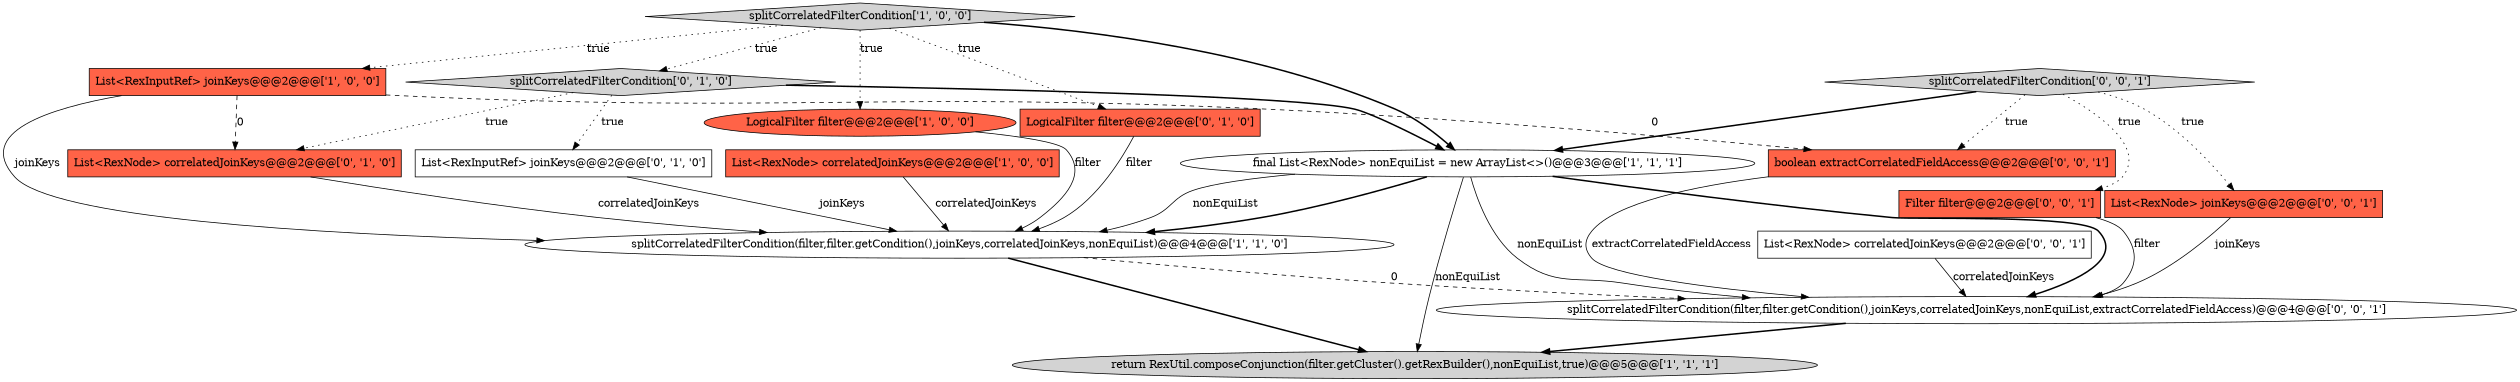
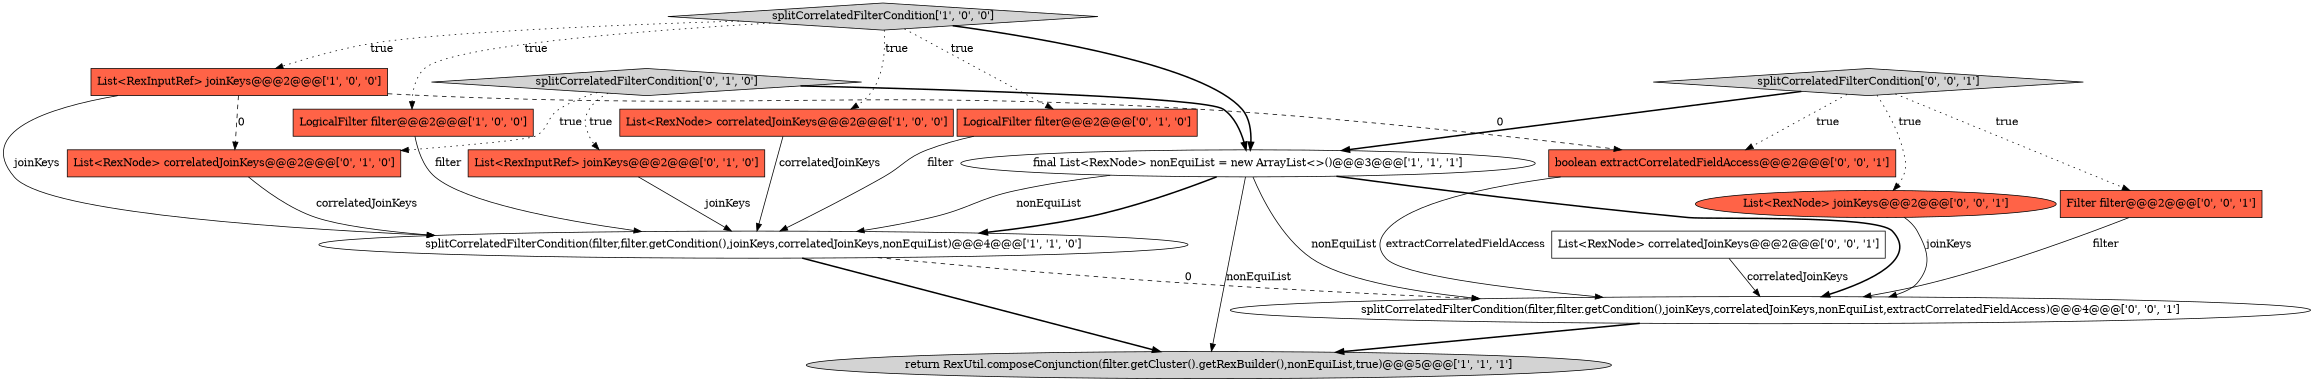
  digraph {
    node [fillcolor=tomato shape=box style=filled]
    edge [style=solid]
    n1 [fillcolor=white label="final List<RexNode> nonEquiList = new ArrayList<>()@@@3@@@['1', '1', '1']" shape=ellipse]
    n2 [fillcolor=white label="splitCorrelatedFilterCondition(filter,filter.getCondition(),joinKeys,correlatedJoinKeys,nonEquiList)@@@4@@@['1', '1', '0']" shape=ellipse]
    n3 [fillcolor=white label="splitCorrelatedFilterCondition(filter,filter.getCondition(),joinKeys,correlatedJoinKeys,nonEquiList,extractCorrelatedFieldAccess)@@@4@@@['0', '0', '1']" shape=ellipse]
    n4 [fillcolor=lightgray label="return RexUtil.composeConjunction(filter.getCluster().getRexBuilder(),nonEquiList,true)@@@5@@@['1', '1', '1']" shape=ellipse]
-   n5 [fillcolor=white label="List<RexInputRef> joinKeys@@@2@@@['0', '1', '0']"]
+   n5 [label="List<RexInputRef> joinKeys@@@2@@@['0', '1', '0']"]
    n6 [label="LogicalFilter filter@@@2@@@['0', '1', '0']"]
    n7 [label="Filter filter@@@2@@@['0', '0', '1']"]
    n8 [label="List<RexNode> correlatedJoinKeys@@@2@@@['0', '1', '0']"]
    n9 [fillcolor=lightgray label="splitCorrelatedFilterCondition['0', '1', '0']" shape=diamond]
    n10 [fillcolor=lightgray label="splitCorrelatedFilterCondition['1', '0', '0']" shape=diamond]
    n11 [label="List<RexInputRef> joinKeys@@@2@@@['1', '0', '0']"]
-   n12 [label="LogicalFilter filter@@@2@@@['1', '0', '0']" shape=ellipse]
+   n12 [label="LogicalFilter filter@@@2@@@['1', '0', '0']"]
    n13 [label="List<RexNode> correlatedJoinKeys@@@2@@@['1', '0', '0']"]
    n14 [label="boolean extractCorrelatedFieldAccess@@@2@@@['0', '0', '1']"]
    n15 [fillcolor=white label="List<RexNode> correlatedJoinKeys@@@2@@@['0', '0', '1']"]
    n16 [fillcolor=lightgray label="splitCorrelatedFilterCondition['0', '0', '1']" shape=diamond]
-   n17 [label="List<RexNode> joinKeys@@@2@@@['0', '0', '1']"]
+   n17 [label="List<RexNode> joinKeys@@@2@@@['0', '0', '1']" shape=ellipse]
    n1 -> n2 [style=bold]
    n1 -> n2 [label=nonEquiList]
    n1 -> n3 [style=bold]
    n1 -> n3 [label=nonEquiList]
    n1 -> n4 [label=nonEquiList]
    n2 -> n3 [label=0 style=dashed]
    n2 -> n4 [style=bold]
    n3 -> n4 [style=bold]
    n5 -> n2 [label=joinKeys]
    n6 -> n2 [label=filter]
    n7 -> n3 [label=filter]
    n8 -> n2 [label=correlatedJoinKeys]
    n9 -> n1 [style=bold]
    n9 -> n5 [label=true style=dotted]
    n9 -> n8 [label=true style=dotted]
    n10 -> n1 [style=bold]
    n10 -> n6 [label=true style=dotted]
    n10 -> n11 [label=true style=dotted]
    n10 -> n12 [label=true style=dotted]
-   n10 -> n9 [label=true style=dotted]
+   n10 -> n13 [label=true style=dotted]
    n11 -> n2 [label=joinKeys]
    n11 -> n8 [label=0 style=dashed]
    n11 -> n14 [label=0 style=dashed]
    n12 -> n2 [label=filter]
    n13 -> n2 [label=correlatedJoinKeys]
    n14 -> n3 [label=extractCorrelatedFieldAccess]
    n15 -> n3 [label=correlatedJoinKeys]
    n16 -> n1 [style=bold]
    n16 -> n7 [label=true style=dotted]
    n16 -> n14 [label=true style=dotted]
    n16 -> n17 [label=true style=dotted]
    n17 -> n3 [label=joinKeys]
  }
